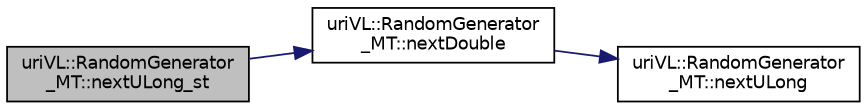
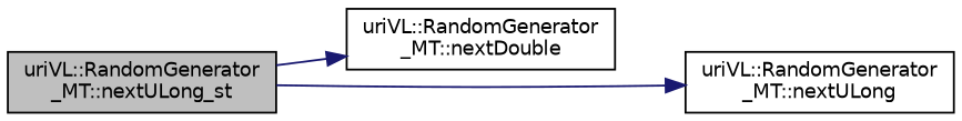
  digraph {
    rankdir=LR
    node [color=black fillcolor=white fontname=Helvetica fontsize=10 shape=record style=filled]
    edge [color=midnightblue fontname=Helvetica fontsize=10 labelfontname=Helvetica labelfontsize=10 style=solid]
    n1 [fillcolor=grey75 fontcolor=black height=0.2 label="uriVL::RandomGenerator\l_MT::nextULong_st" width=0.4]
    n2 [height=0.2 label="uriVL::RandomGenerator\l_MT::nextDouble" width=0.4]
    n3 [height=0.2 label="uriVL::RandomGenerator\l_MT::nextULong" width=0.4]
    n1 -> n2
-   n2 -> n3
+   n1 -> n3
  }
